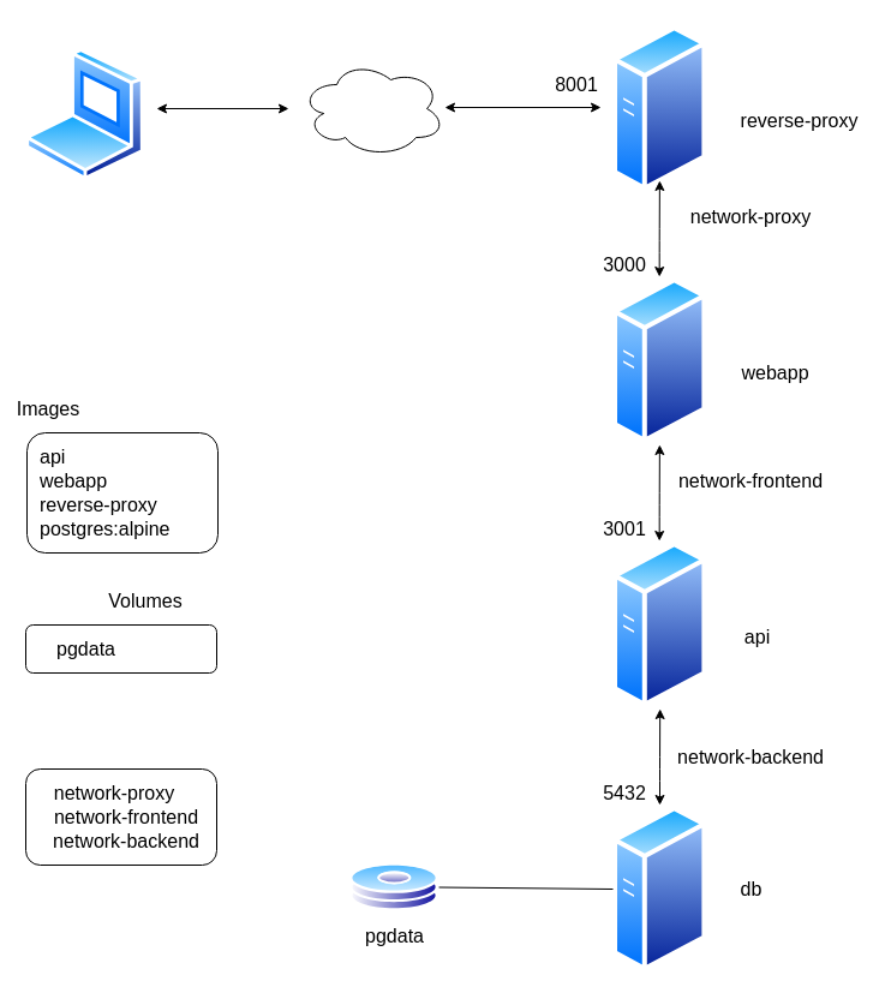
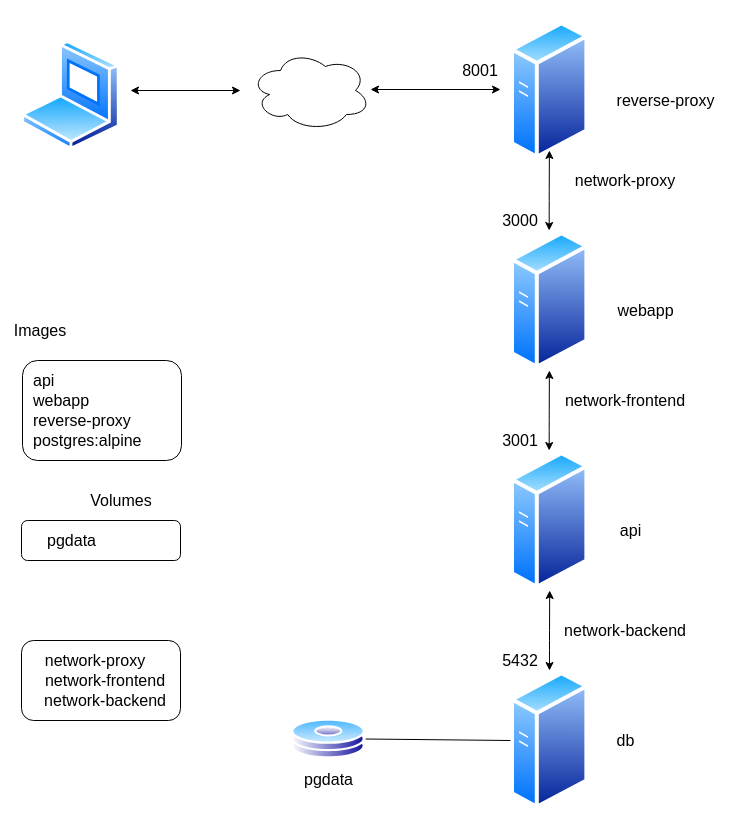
  <mxCell id="0" />
  <mxCell id="1" parent="0" />
  <mxCell id="2" value="" style="aspect=fixed;perimeter=ellipsePerimeter;html=1;align=center;shadow=0;dashed=0;spacingTop=3;image;image=img/lib/active_directory/hard_disk.svg;" parent="1" vertex="1"><mxGeometry x="291" y="718.5" width="74.07" height="40" as="geometry" /></mxCell>
  <mxCell id="3" value="" style="ellipse;shape=cloud;whiteSpace=wrap;html=1;" parent="1" vertex="1"><mxGeometry x="250" y="50" width="120" height="80" as="geometry" /></mxCell>
  <mxCell id="4" value="" style="aspect=fixed;perimeter=ellipsePerimeter;html=1;align=center;shadow=0;dashed=0;spacingTop=3;image;image=img/lib/active_directory/generic_server.svg;" parent="1" vertex="1"><mxGeometry x="510" y="670" width="78.4" height="140" as="geometry" /></mxCell>
  <mxCell id="5" value="db" style="text;html=1;align=center;verticalAlign=middle;resizable=0;points=[];autosize=1;fontSize=16;" parent="1" vertex="1"><mxGeometry x="610" y="730" width="30" height="20" as="geometry" /></mxCell>
  <mxCell id="6" value="pgdata" style="text;html=1;align=center;verticalAlign=middle;resizable=0;points=[];autosize=1;fontSize=16;" parent="1" vertex="1"><mxGeometry x="298.04" y="768.5" width="60" height="20" as="geometry" /></mxCell>
  <mxCell id="7" value="" style="aspect=fixed;perimeter=ellipsePerimeter;html=1;align=center;shadow=0;dashed=0;spacingTop=3;image;image=img/lib/active_directory/generic_server.svg;" parent="1" vertex="1"><mxGeometry x="510" y="230" width="78.4" height="140" as="geometry" /></mxCell>
  <mxCell id="8" value="webapp" style="text;html=1;align=center;verticalAlign=middle;resizable=0;points=[];autosize=1;fontSize=16;" parent="1" vertex="1"><mxGeometry x="610" y="300" width="70" height="20" as="geometry" /></mxCell>
  <mxCell id="9" value="" style="aspect=fixed;perimeter=ellipsePerimeter;html=1;align=center;shadow=0;dashed=0;spacingTop=3;image;image=img/lib/active_directory/generic_server.svg;" parent="1" vertex="1"><mxGeometry x="510" y="20" width="78.4" height="140" as="geometry" /></mxCell>
  <mxCell id="10" value="reverse-proxy" style="text;html=1;align=center;verticalAlign=middle;resizable=0;points=[];autosize=1;fontSize=16;" parent="1" vertex="1"><mxGeometry x="610" y="90" width="110" height="20" as="geometry" /></mxCell>
  <mxCell id="11" value="" style="aspect=fixed;perimeter=ellipsePerimeter;html=1;align=center;shadow=0;dashed=0;spacingTop=3;image;image=img/lib/active_directory/generic_server.svg;" parent="1" vertex="1"><mxGeometry x="510" y="450" width="78.4" height="140" as="geometry" /></mxCell>
  <mxCell id="12" value="api" style="text;html=1;align=center;verticalAlign=middle;resizable=0;points=[];autosize=1;fontSize=16;" parent="1" vertex="1"><mxGeometry x="610" y="520" width="40" height="20" as="geometry" /></mxCell>
  <mxCell id="13" value="" style="aspect=fixed;perimeter=ellipsePerimeter;html=1;align=center;shadow=0;dashed=0;spacingTop=3;image;image=img/lib/active_directory/laptop_client.svg;fontSize=16;" parent="1" vertex="1"><mxGeometry x="21" y="40" width="99" height="110" as="geometry" /></mxCell>
  <mxCell id="14" value="" style="endArrow=none;html=1;fontSize=16;exitX=1;exitY=0.5;exitDx=0;exitDy=0;entryX=0;entryY=0.5;entryDx=0;entryDy=0;" parent="1" source="2" target="4" edge="1"><mxGeometry width="50" height="50" relative="1" as="geometry"><mxPoint x="340" y="450" as="sourcePoint" /><mxPoint x="390" y="400" as="targetPoint" /></mxGeometry></mxCell>
  <mxCell id="15" value="" style="endArrow=classic;startArrow=classic;html=1;fontSize=16;" parent="1" target="11" edge="1"><mxGeometry width="50" height="50" relative="1" as="geometry"><mxPoint x="549" y="670" as="sourcePoint" /><mxPoint x="390" y="400" as="targetPoint" /><Array as="points"><mxPoint x="549" y="640" /></Array></mxGeometry></mxCell>
  <mxCell id="16" value="" style="endArrow=classic;startArrow=classic;html=1;fontSize=16;" parent="1" edge="1"><mxGeometry width="50" height="50" relative="1" as="geometry"><mxPoint x="548.7" y="450" as="sourcePoint" /><mxPoint x="548.9" y="370" as="targetPoint" /><Array as="points"><mxPoint x="548.7" y="420" /></Array></mxGeometry></mxCell>
  <mxCell id="17" value="" style="endArrow=classic;startArrow=classic;html=1;fontSize=16;" parent="1" edge="1"><mxGeometry width="50" height="50" relative="1" as="geometry"><mxPoint x="548.7" y="230" as="sourcePoint" /><mxPoint x="548.9" y="150" as="targetPoint" /><Array as="points"><mxPoint x="548.7" y="200" /></Array></mxGeometry></mxCell>
  <mxCell id="18" value="" style="endArrow=classic;startArrow=classic;html=1;fontSize=16;" parent="1" edge="1"><mxGeometry width="50" height="50" relative="1" as="geometry"><mxPoint x="130" y="90" as="sourcePoint" /><mxPoint x="240" y="90" as="targetPoint" /></mxGeometry></mxCell>
  <mxCell id="19" value="" style="endArrow=classic;startArrow=classic;html=1;fontSize=16;" parent="1" edge="1"><mxGeometry width="50" height="50" relative="1" as="geometry"><mxPoint x="370" y="89" as="sourcePoint" /><mxPoint x="500" y="89" as="targetPoint" /></mxGeometry></mxCell>
  <mxCell id="20" value="8001" style="text;html=1;strokeColor=none;fillColor=none;align=center;verticalAlign=middle;whiteSpace=wrap;rounded=0;fontSize=16;" parent="1" vertex="1"><mxGeometry x="460" y="60" width="40" height="20" as="geometry" /></mxCell>
  <mxCell id="21" value="5432" style="text;html=1;strokeColor=none;fillColor=none;align=center;verticalAlign=middle;whiteSpace=wrap;rounded=0;fontSize=16;" parent="1" vertex="1"><mxGeometry x="500" y="650" width="40" height="20" as="geometry" /></mxCell>
  <mxCell id="22" value="3001" style="text;html=1;strokeColor=none;fillColor=none;align=center;verticalAlign=middle;whiteSpace=wrap;rounded=0;fontSize=16;" parent="1" vertex="1"><mxGeometry x="500" y="430" width="40" height="20" as="geometry" /></mxCell>
  <mxCell id="23" value="3000" style="text;html=1;strokeColor=none;fillColor=none;align=center;verticalAlign=middle;whiteSpace=wrap;rounded=0;fontSize=16;" parent="1" vertex="1"><mxGeometry x="500" y="210" width="40" height="20" as="geometry" /></mxCell>
  <mxCell id="24" value="&lt;div&gt;network-backend&lt;/div&gt;" style="text;html=1;strokeColor=none;fillColor=none;align=center;verticalAlign=middle;whiteSpace=wrap;rounded=0;fontSize=16;" parent="1" vertex="1"><mxGeometry x="550" y="620" width="150" height="20" as="geometry" /></mxCell>
  <mxCell id="25" value="&lt;div&gt;network-frontend&lt;/div&gt;" style="text;html=1;strokeColor=none;fillColor=none;align=center;verticalAlign=middle;whiteSpace=wrap;rounded=0;fontSize=16;" parent="1" vertex="1"><mxGeometry x="550" y="390" width="150" height="20" as="geometry" /></mxCell>
  <mxCell id="26" value="&lt;div&gt;network-proxy&lt;/div&gt;" style="text;html=1;strokeColor=none;fillColor=none;align=center;verticalAlign=middle;whiteSpace=wrap;rounded=0;fontSize=16;" parent="1" vertex="1"><mxGeometry x="550" y="170" width="150" height="20" as="geometry" /></mxCell>
  <mxCell id="27" value="" style="rounded=1;whiteSpace=wrap;html=1;fontSize=16;" parent="1" vertex="1"><mxGeometry x="21" y="520" width="159" height="40" as="geometry" /></mxCell>
  <mxCell id="28" value="" style="rounded=1;whiteSpace=wrap;html=1;fontSize=16;" parent="1" vertex="1"><mxGeometry x="21" y="640" width="159" height="80" as="geometry" /></mxCell>
  <mxCell id="29" value="Volumes" style="text;html=1;strokeColor=none;fillColor=none;align=center;verticalAlign=middle;whiteSpace=wrap;rounded=0;fontSize=16;" parent="1" vertex="1"><mxGeometry x="101" y="490" width="40" height="20" as="geometry" /></mxCell>
  <mxCell id="30" value="&lt;div&gt;network-proxy&lt;/div&gt;" style="text;html=1;strokeColor=none;fillColor=none;align=center;verticalAlign=middle;whiteSpace=wrap;rounded=0;fontSize=16;" parent="1" vertex="1"><mxGeometry x="20" y="650" width="150" height="20" as="geometry" /></mxCell>
  <mxCell id="31" value="&lt;div&gt;network-frontend&lt;/div&gt;" style="text;html=1;strokeColor=none;fillColor=none;align=center;verticalAlign=middle;whiteSpace=wrap;rounded=0;fontSize=16;" parent="1" vertex="1"><mxGeometry x="30" y="670" width="150" height="20" as="geometry" /></mxCell>
  <mxCell id="32" value="&lt;div&gt;network-backend&lt;/div&gt;" style="text;html=1;strokeColor=none;fillColor=none;align=center;verticalAlign=middle;whiteSpace=wrap;rounded=0;fontSize=16;" parent="1" vertex="1"><mxGeometry x="30" y="690" width="150" height="20" as="geometry" /></mxCell>
  <mxCell id="33" value="pgdata" style="text;html=1;align=center;verticalAlign=middle;resizable=0;points=[];autosize=1;fontSize=16;" parent="1" vertex="1"><mxGeometry x="40.5" y="530" width="60" height="20" as="geometry" /></mxCell>
  <mxCell id="34" value="" style="rounded=1;whiteSpace=wrap;html=1;fontSize=16;" parent="1" vertex="1"><mxGeometry x="22" y="360" width="159" height="100" as="geometry" /></mxCell>
- <mxCell id="35" value="Images" style="text;html=1;strokeColor=none;fillColor=none;align=center;verticalAlign=middle;whiteSpace=wrap;rounded=0;fontSize=16;" parent="1" vertex="1"><mxGeometry x="20" y="330" width="40" height="20" as="geometry" /></mxCell>
+ <mxCell id="35" value="Images" style="text;html=1;strokeColor=none;fillColor=none;align=center;verticalAlign=middle;whiteSpace=wrap;rounded=0;fontSize=16;" parent="1" vertex="1"><mxGeometry x="20" y="320" width="40" height="20" as="geometry" /></mxCell>
  <mxCell id="36" value="api" style="text;html=1;strokeColor=none;fillColor=none;align=left;verticalAlign=middle;whiteSpace=wrap;rounded=0;fontSize=16;" parent="1" vertex="1"><mxGeometry x="31" y="370" width="150" height="20" as="geometry" /></mxCell>
  <mxCell id="37" value="webapp" style="text;html=1;strokeColor=none;fillColor=none;align=left;verticalAlign=middle;whiteSpace=wrap;rounded=0;fontSize=16;" parent="1" vertex="1"><mxGeometry x="31" y="390" width="150" height="20" as="geometry" /></mxCell>
  <mxCell id="38" value="&lt;div align=&quot;left&quot;&gt;reverse-proxy&lt;/div&gt;" style="text;html=1;strokeColor=none;fillColor=none;align=left;verticalAlign=middle;whiteSpace=wrap;rounded=0;fontSize=16;" parent="1" vertex="1"><mxGeometry x="31" y="410" width="150" height="20" as="geometry" /></mxCell>
  <mxCell id="39" value="postgres:alpine" style="text;html=1;strokeColor=none;fillColor=none;align=left;verticalAlign=middle;whiteSpace=wrap;rounded=0;fontSize=16;" vertex="1" parent="1"><mxGeometry x="31" y="430" width="150" height="20" as="geometry" /></mxCell>
